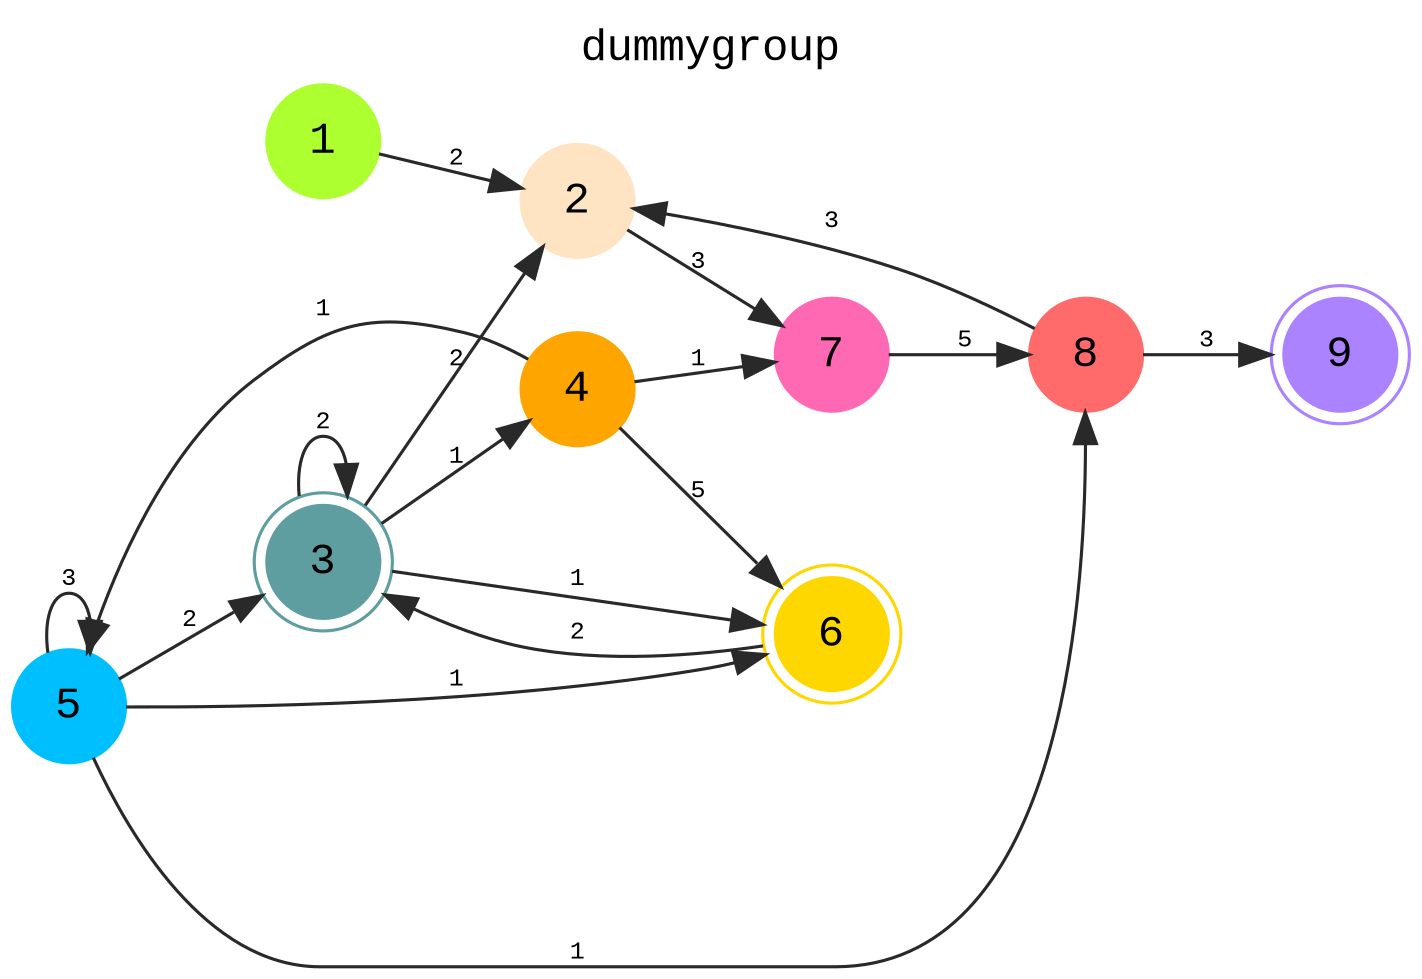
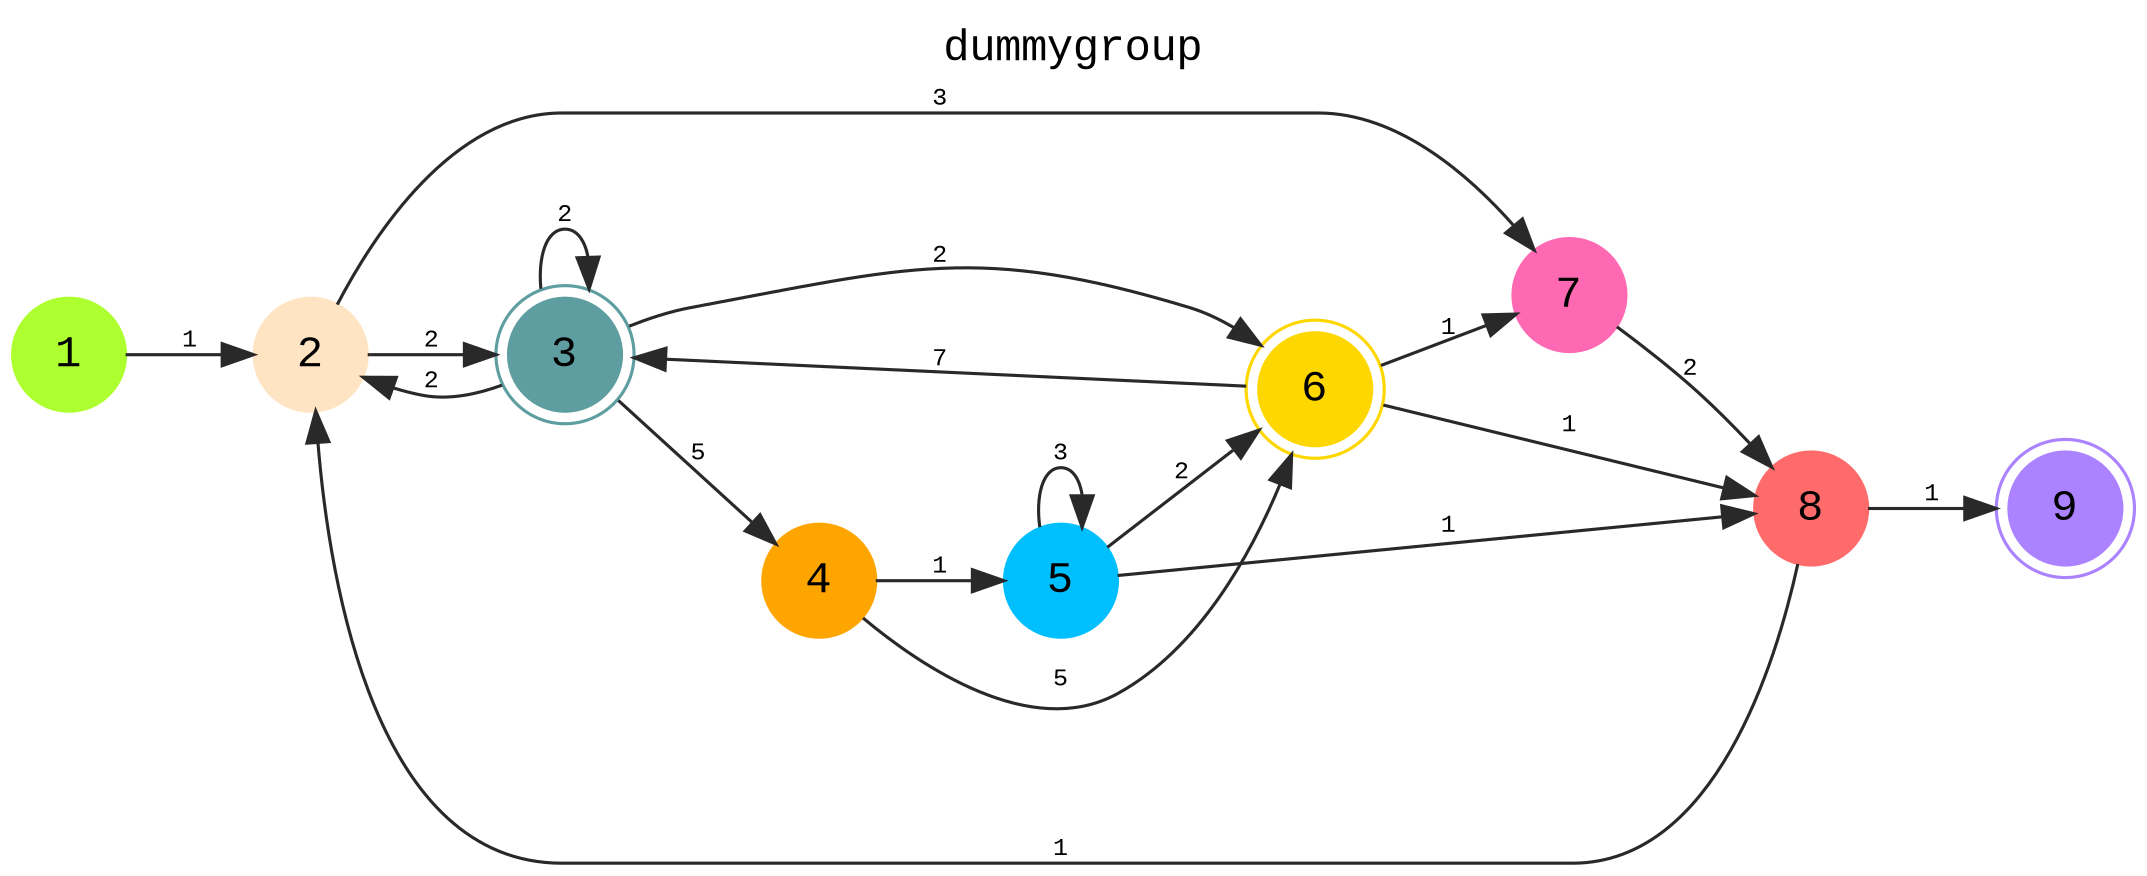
  digraph {
    fontname="Liberation Mono"
    label=dummygroup
    labelloc=t
    rankdir=LR
    node [fontname="Liberation Mono" shape=circle style=filled]
    edge [color=grey16 fontname="Liberation Mono" fontsize=8 labelfloat=false penwidth=1]
    1 [color=greenyellow]
    2 [color=bisque]
    3 [color=cadetblue peripheries=2]
    7 [color=hotpink]
    4 [color=orange]
    6 [color=gold peripheries=2]
    5 [color=deepskyblue]
    8 [color=indianred1]
    9 [color=mediumpurple1 peripheries=2]
-   1 -> 2 [label=2]
-   5 -> 3 [label=2]
+   1 -> 2 [label=1]
+   2 -> 3 [label=2]
    2 -> 7 [label=3]
    3 -> 2 [label=2]
    3 -> 3 [label=2]
-   3 -> 4 [label=1]
-   3 -> 6 [label=1]
-   7 -> 8 [label=5]
+   3 -> 4 [label=5]
+   3 -> 6 [label=2]
+   7 -> 8 [label=2]
    4 -> 6 [label=5]
    4 -> 5 [label=1]
-   6 -> 3 [label=2]
-   4 -> 7 [label=1]
-   5 -> 6 [label=1]
+   6 -> 3 [label=7]
+   6 -> 7 [label=1]
+   6 -> 8 [label=1]
+   5 -> 6 [label=2]
    5 -> 5 [label=3]
    5 -> 8 [label=1]
-   8 -> 2 [label=3]
-   8 -> 9 [label=3]
+   8 -> 2 [label=1]
+   8 -> 9 [label=1]
  }
